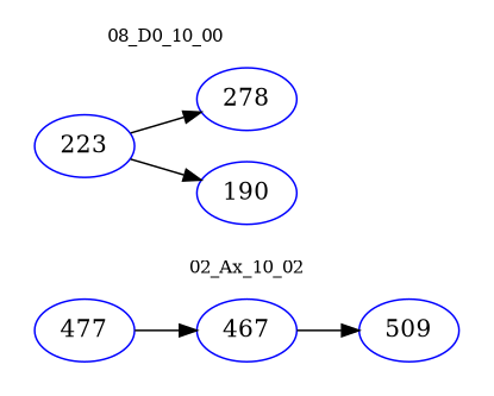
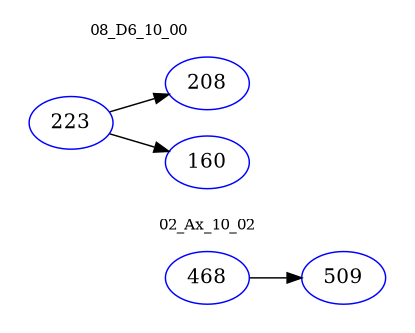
  digraph {
    rankdir=LR
    node [color=blue]
    edge [color=black]
-   n1 [label=477]
-   n2 [label=467]
+   n2 [label=468]
    n3 [label=509]
    n4 [label=223]
-   n5 [label=190]
-   n6 [label=278]
+   n5 [label=160]
+   n6 [label=208]
    subgraph cluster_1 {
      color=white
      fontsize=10
      label="02_Ax_10_02"
-     n1
      n2
      n3
    }
    subgraph cluster_2 {
      color=white
      fontsize=10
-     label="08_D0_10_00"
+     label="08_D6_10_00"
      n4
      n5
      n6
    }
-   n1 -> n2
    n2 -> n3
    n4 -> n5
    n4 -> n6
  }
